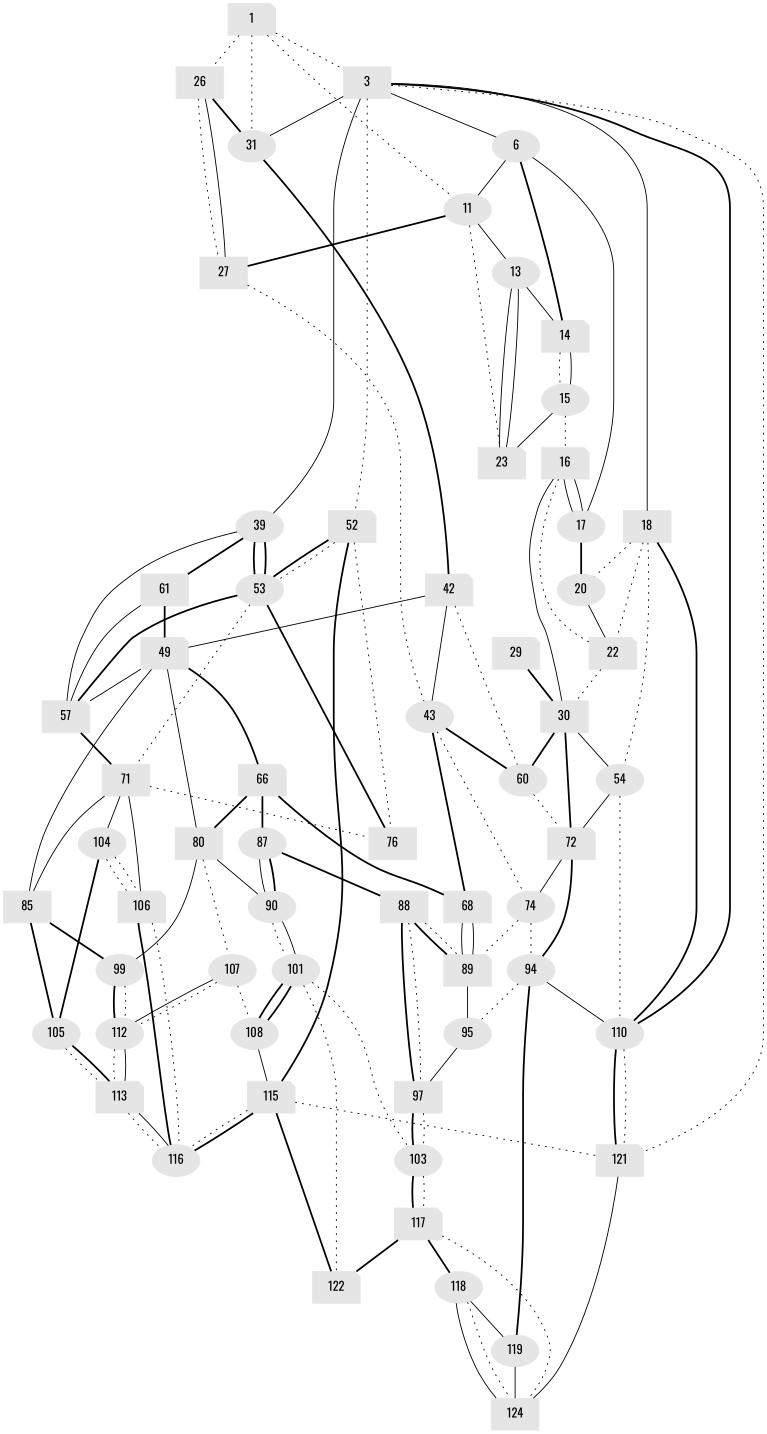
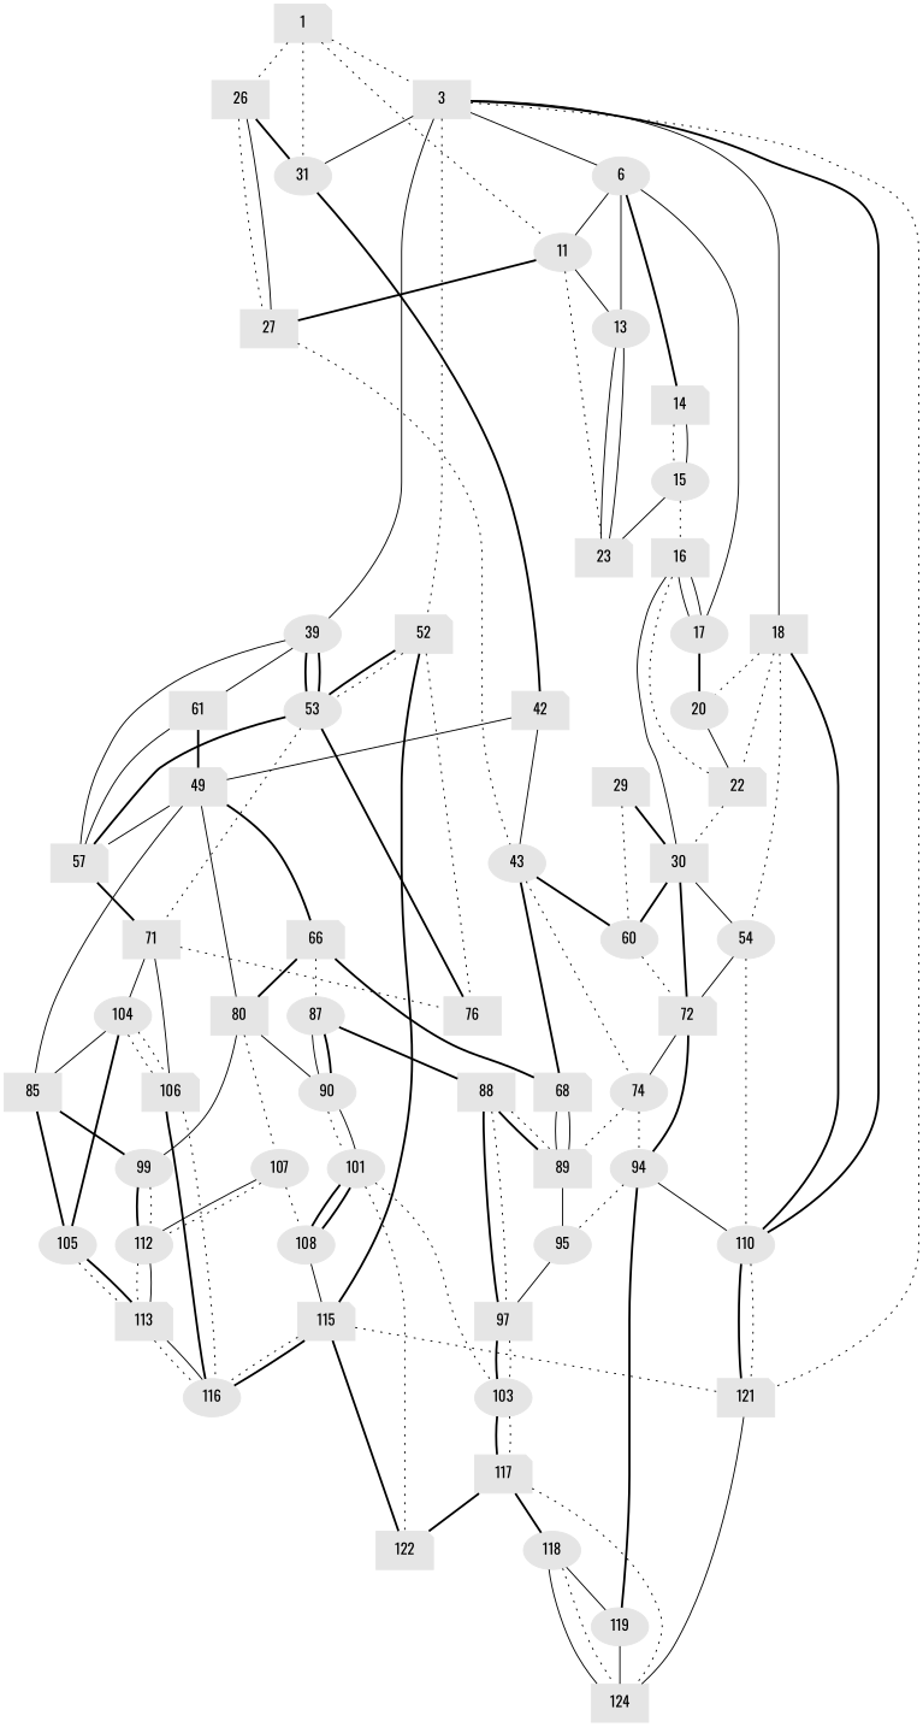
  graph {
    fontname=Oswald
    node [color=gray90 fontname=Oswald shape=ellipse style=filled]
    edge [fontname=Oswald style=dotted]
    1 [shape=note super="+2+9"]
    3 [shape=box super="+36+4"]
    11 [super="+12"]
    26 [shape=box]
    31 [super="+32"]
    6 [super="+7"]
    18 [shape=box super="+55+19"]
    39 [super="+40"]
    52 [shape=note super="+75"]
    110 [super="+111"]
    121 [shape=note super="+128"]
    13
    23 [shape=note]
    27 [shape=box super="+34"]
    42 [shape=note]
    14 [shape=note]
    17
    22 [shape=note super="+44"]
    20
    54 [super="+78"]
    n21 [label=61 shape=box super="+48"]
    53 [super="+56"]
    57 [shape=note super="+58+64"]
    76 [shape=box]
    115 [shape=note super="+125"]
    124 [shape=box super="+127"]
    15 [super="+24"]
    43 [super="+59"]
    16 [shape=note super="+21"]
    30 [shape=box super="+45"]
    60 [super="+63+61"]
    72 [shape=note super="+73"]
    68 [shape=note]
    74 [super="+93"]
    29 [shape=note]
    94 [super="+96"]
    49 [shape=note super="+50+65"]
    71 [shape=box super="+83"]
    66 [shape=note super="+67"]
    80 [shape=box super="+100+81"]
    85 [shape=box super="+98"]
    89 [shape=note super="+92"]
    87
    90
    99
    107
    105
    122 [shape=note]
    116
    104
    106 [shape=note]
    88 [shape=box]
    95
    119
    101 [super="+102"]
    112
    108
    113 [shape=note]
    97 [shape=box]
    103
    117 [shape=note super="+123"]
    118
    1 -- 3
    1 -- 11
    1 -- 26
    1 -- 31 [weight=2]
    3 -- 31 [style=solid]
    3 -- 6 [style=solid]
    3 -- 18 [style=solid]
    3 -- 39 [style=solid]
    3 -- 52 [weight=3]
    3 -- 110 [style=bold]
    3 -- 121
    11 -- 13 [style=solid]
    11 -- 23
    11 -- 27 [style=bold]
    26 -- 31 [style=bold]
    26 -- 27
    26 -- 27 [style=solid]
    31 -- 42 [style=bold]
    6 -- 11 [style=solid]
    6 -- 14 [style=bold]
    6 -- 17 [style=solid]
    18 -- 110 [style=bold]
    18 -- 22
    18 -- 20
    18 -- 54
-   39 -- n21 [style=bold]
+   39 -- n21 [style=solid]
    39 -- 53 [style=bold]
    39 -- 53 [style=bold]
    39 -- 57 [style=solid]
    52 -- 53 [style=bold]
    52 -- 53
    52 -- 76
    52 -- 115 [style=bold]
    110 -- 121 [style=bold]
    110 -- 121
    121 -- 124 [style=solid]
    13 -- 23 [style=solid]
    13 -- 23 [style=solid]
-   13 -- 14 [style=solid]
+   13 -- 6 [style=solid]
    27 -- 43
    42 -- 43 [style=solid]
    42 -- 49 [style=solid]
    14 -- 15
    14 -- 15 [style=solid]
    17 -- 20 [style=bold]
    22 -- 30
    20 -- 22 [style=solid]
    54 -- 110
    54 -- 72 [style=solid]
    n21 -- 57 [style=solid]
    n21 -- 49 [style=bold]
    53 -- 57 [style=bold]
    53 -- 76 [style=bold]
    53 -- 71
    57 -- 71 [style=bold]
    115 -- 121
    115 -- 122 [style=bold]
    115 -- 116
    115 -- 116 [style=bold]
    15 -- 23 [style=solid]
    15 -- 16
    43 -- 60 [style=bold]
    43 -- 68 [style=bold]
    43 -- 74
    16 -- 17 [style=solid]
    16 -- 17 [style=solid]
    16 -- 22
    16 -- 30 [style=solid]
    30 -- 54 [style=solid]
    30 -- 60 [style=bold weight=2]
    30 -- 72 [style=bold]
    60 -- 72
    72 -- 74 [style=solid]
    72 -- 94 [style=bold]
    68 -- 89 [style=solid]
    68 -- 89 [style=solid]
    74 -- 94
    74 -- 89
    29 -- 30 [style=bold]
-   42 -- 60
+   29 -- 60
    94 -- 110 [style=solid]
    94 -- 95
    94 -- 119 [style=bold]
    49 -- 57 [style=solid]
    49 -- 66 [style=bold]
    49 -- 80 [style=solid]
    49 -- 85 [style=solid]
    71 -- 76
-   71 -- 85 [style=solid]
+   104 -- 85 [style=solid]
    71 -- 104 [style=solid]
    71 -- 106 [style=solid]
    66 -- 68 [style=bold]
    66 -- 80 [style=bold]
-   66 -- 87 [style=bold]
+   66 -- 87
    80 -- 90 [style=solid]
    80 -- 99 [style=solid]
    80 -- 107
    85 -- 99 [style=bold]
    85 -- 105 [style=bold]
    89 -- 95 [style=solid]
    87 -- 90 [style=solid]
    87 -- 90 [style=bold]
    87 -- 88 [style=bold]
    90 -- 101
    90 -- 101 [style=solid]
    99 -- 112 [style=bold]
    99 -- 112
    107 -- 112 [style=solid]
    107 -- 112
    107 -- 108
    105 -- 113
    105 -- 113 [style=bold]
    104 -- 105 [style=bold]
    104 -- 106
    104 -- 106
    106 -- 116 [style=bold]
    106 -- 116
    88 -- 89 [style=bold]
    88 -- 89
    88 -- 97 [style=bold]
    88 -- 97
    95 -- 97 [style=solid]
    119 -- 124 [style=solid]
    101 -- 122
    101 -- 108 [style=bold]
    101 -- 108 [style=bold]
    101 -- 103
    112 -- 113
    112 -- 113 [style=solid]
    108 -- 115 [style=solid]
    113 -- 116
    113 -- 116 [style=solid]
    97 -- 103 [style=bold]
    97 -- 103
    103 -- 117 [style=bold]
    103 -- 117
    117 -- 124
    117 -- 122 [style=bold]
    117 -- 118 [style=bold]
    118 -- 124 [style=solid]
    118 -- 124
    118 -- 119 [style=solid]
  }
